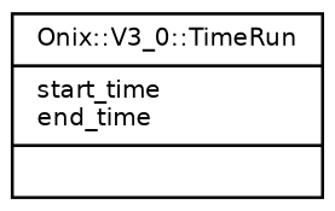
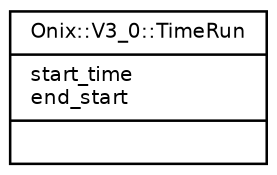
  digraph {
    fontname="Bitstream Vera Sans"
    fontsize=8
-   n1 [fontname="Bitstream Vera Sans" fontsize=8 label="{Onix::V3_0::TimeRun\l|start_time\lend_time\l|\l}" shape=record]
+   n1 [fontname="Bitstream Vera Sans" fontsize=8 label="{Onix::V3_0::TimeRun\l|start_time\lend_start\l|\l}" shape=record]
  }
